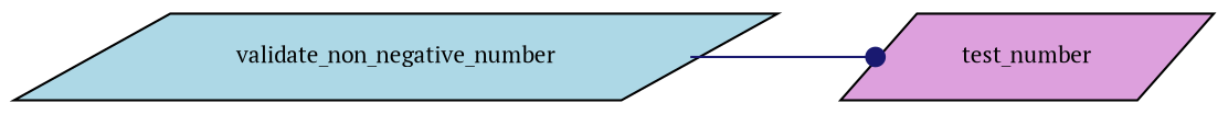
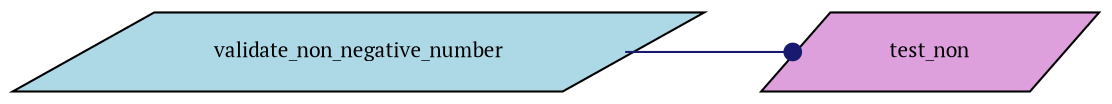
  digraph {
    rankdir=LR
    fontname="PT Serif"
    node [color=black fontname="PT Serif" fontsize=10 shape=parallelogram style=filled]
    n1 [fillcolor=lightblue fontcolor=black height=0.2 label=validate_non_negative_number width=0.4]
-   n2 [fillcolor=plum height=0.2 label=test_number width=0.4]
+   n2 [fillcolor=plum height=0.2 label=test_non width=0.4]
    n1 -> n2 [color=midnightblue fontname="PT Serif" fontsize=10 labelfontname=Helvetica labelfontsize=10 style=solid arrowhead=dot]
  }
